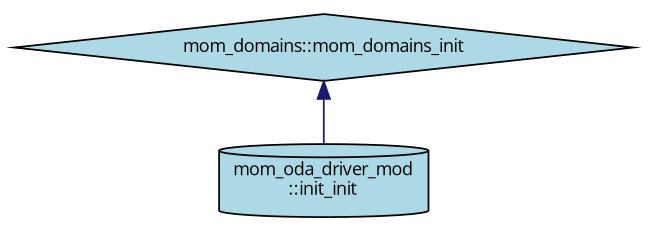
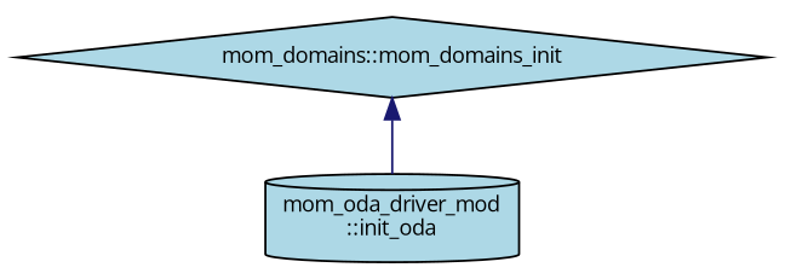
  digraph {
    rankdir=TB
    fontname="Open Sans"
    node [color=black fillcolor=lightblue fontname="Open Sans" fontsize=10 style=filled]
    n1 [fontcolor=black height=0.2 label="mom_domains::mom_domains_init" shape=diamond width=0.4]
-   n2 [height=0.2 label="mom_oda_driver_mod\l::init_init" shape=cylinder width=0.4]
+   n2 [height=0.2 label="mom_oda_driver_mod\l::init_oda" shape=cylinder width=0.4]
    n1 -> n2 [color=midnightblue dir=back fontname="Open Sans" fontsize=10 labelfontname=Helvetica labelfontsize=10 style=solid]
  }
